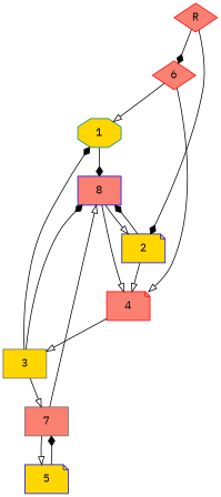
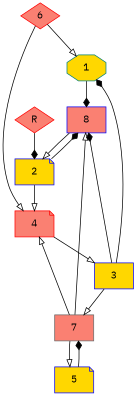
  digraph {
    fontname="IBM Plex Mono"
    node [color=blue fillcolor=salmon fontname="IBM Plex Mono" shape=box style=filled]
    edge [arrowhead=onormal fontname="IBM Plex Mono"]
    1 [color=teal fillcolor=gold shape=octagon]
    8
    2 [fillcolor=gold shape=note]
    4 [color=red shape=note]
-   3 [color=gray40 fillcolor=gold]
+   3 [fillcolor=gold]
    7 [color=gray40]
    5 [fillcolor=gold shape=note]
    6 [color=red shape=diamond]
    R [color=red shape=diamond]
    1 -> 8 [arrowhead=diamond]
    8 -> 2
-   8 -> 4
+   7 -> 4
    2 -> 8 [arrowhead=diamond]
    2 -> 4
    4 -> 3
    3 -> 1 [arrowhead=diamond]
    3 -> 8 [arrowhead=diamond]
    3 -> 7
    7 -> 8
    7 -> 5
    5 -> 7 [arrowhead=diamond]
    6 -> 1
    6 -> 4
    R -> 2 [arrowhead=diamond]
-   R -> 6 [arrowhead=diamond]
  }
